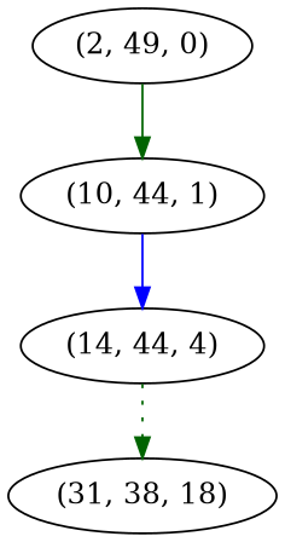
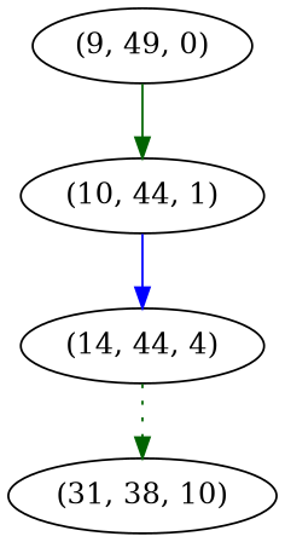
  digraph {
    edge [color=darkgreen style=solid]
    n1 [label="(10, 44, 1)"]
-   "(9, 49, 0)" [label="(2, 49, 0)"]
+   "(9, 49, 0)"
    "(14, 44, 4)"
-   "(31, 38, 10)" [label="(31, 38, 18)"]
+   "(31, 38, 10)"
    n1 -> "(14, 44, 4)" [color=blue]
    "(9, 49, 0)" -> n1
    "(14, 44, 4)" -> "(31, 38, 10)" [style=dotted]
  }
